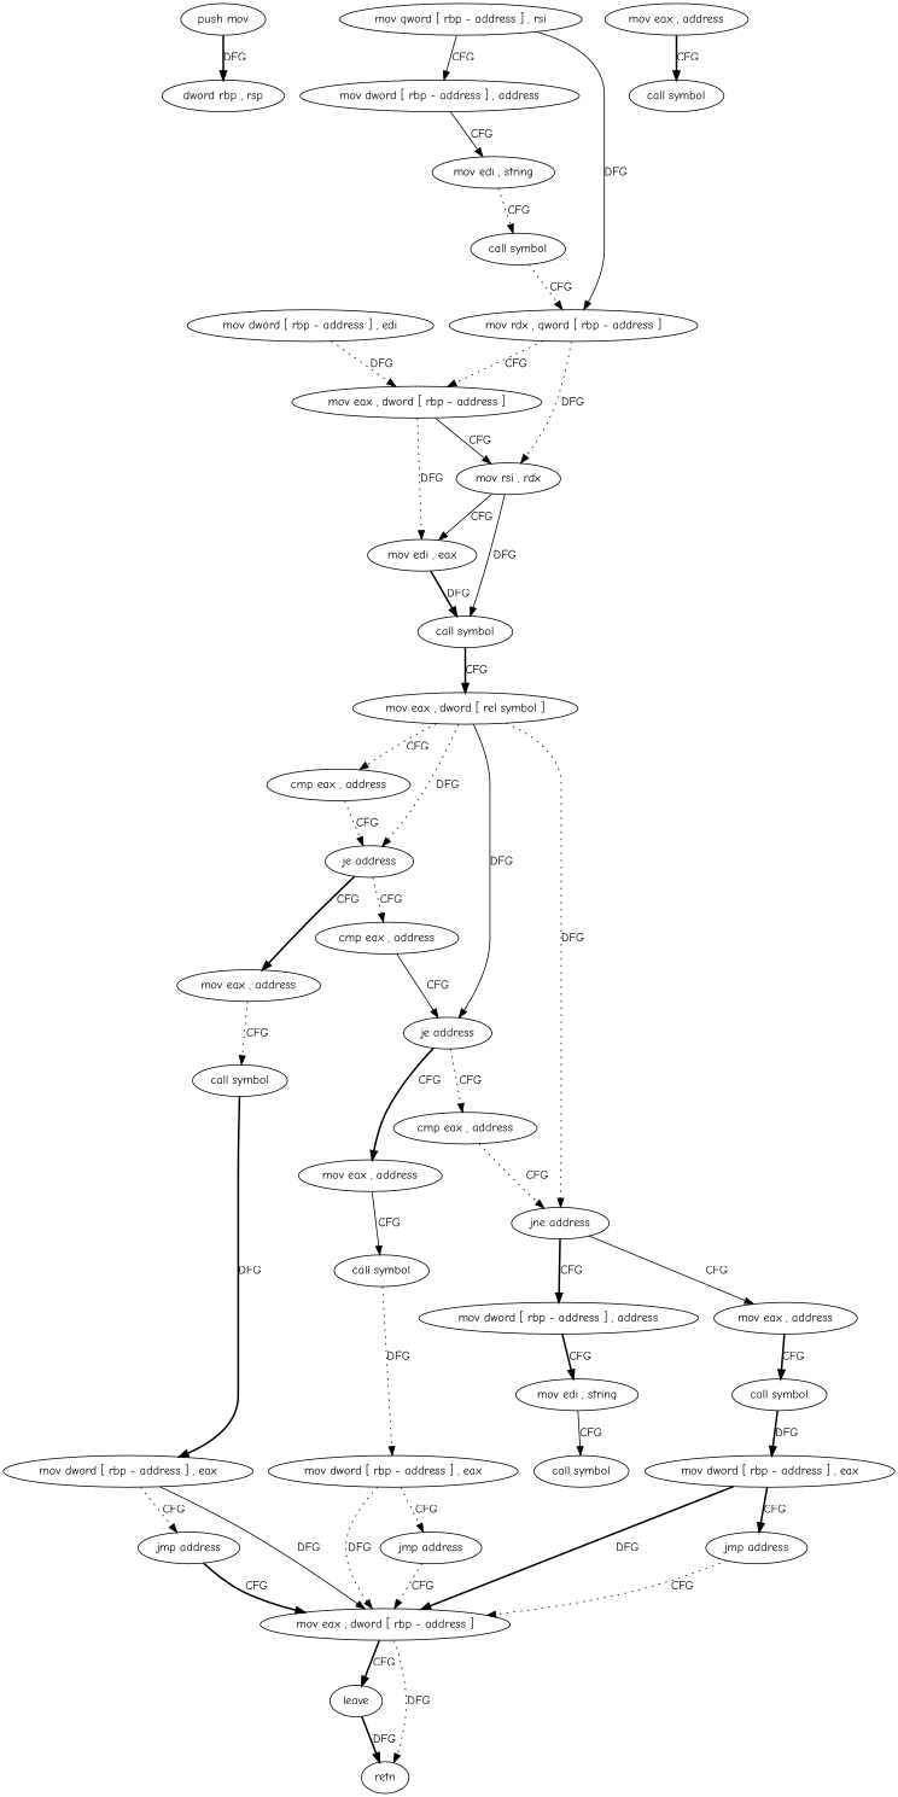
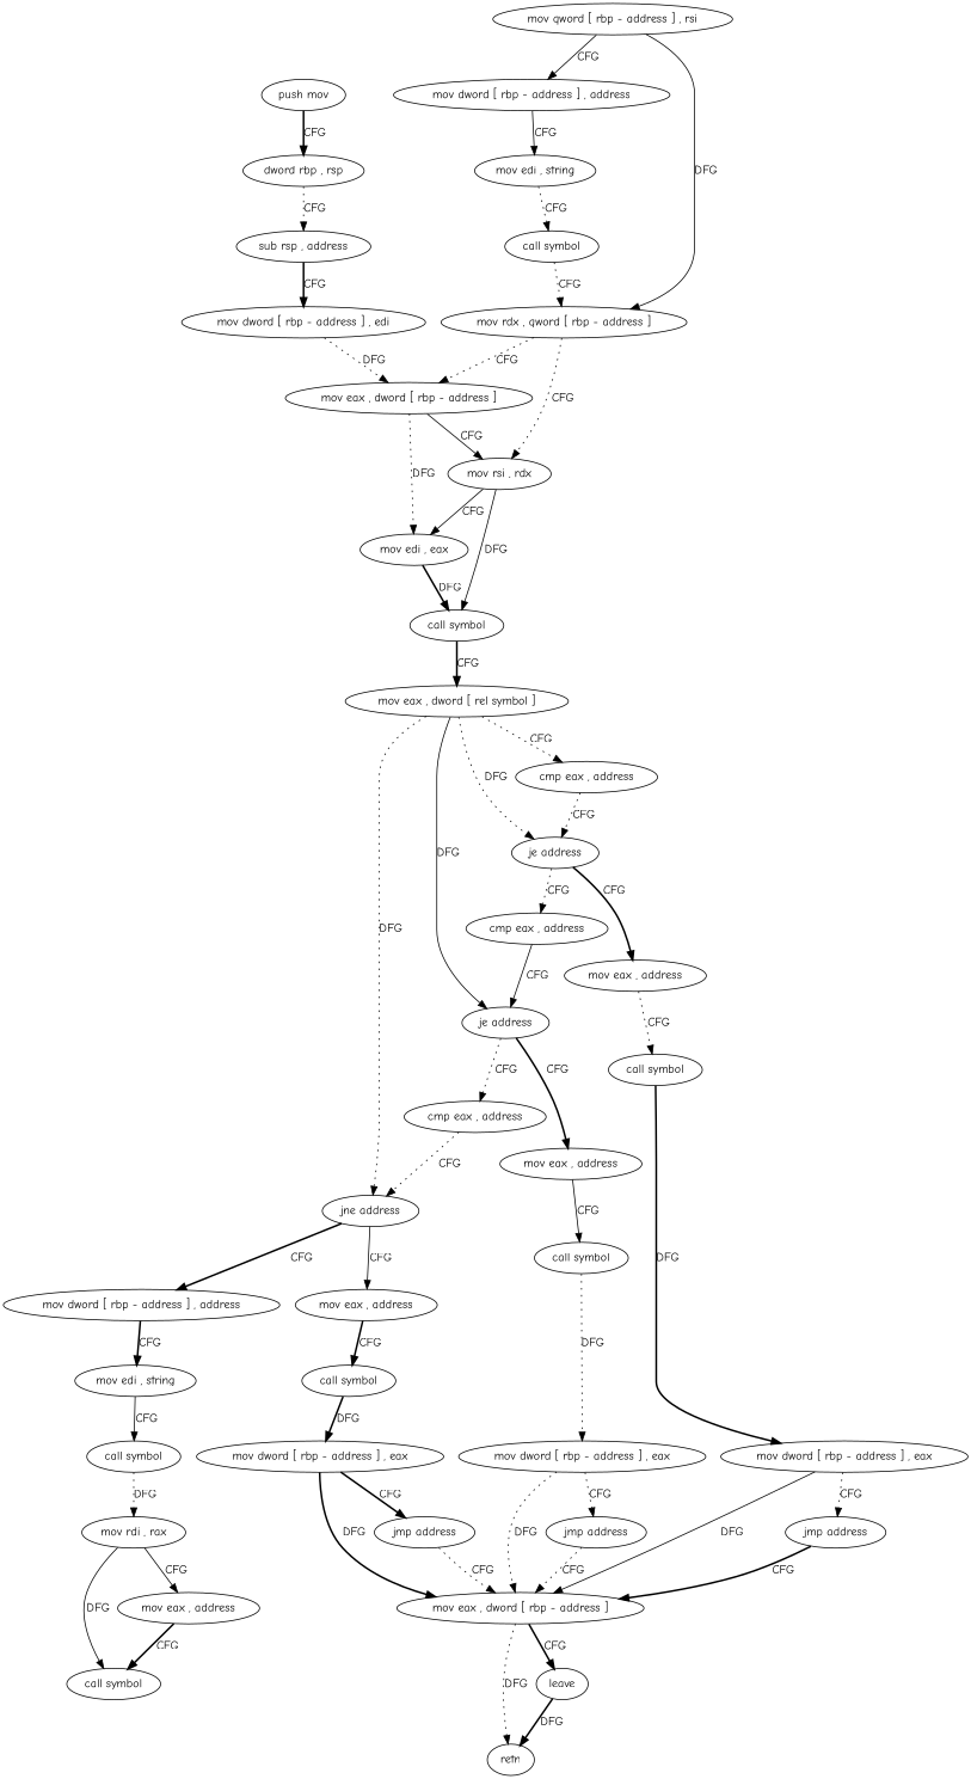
  digraph {
    fontname="Comic Neue"
    node [fontname="Comic Neue"]
    edge [fontname="Comic Neue" style=dotted]
    n1 [label="push mov"]
    n2 [label="dword rbp , rsp"]
+   n3 [label="sub rsp , address"]
    n4 [label="mov dword [ rbp - address ] , edi"]
    n5 [label="mov eax , dword [ rbp - address ]"]
    n6 [label="mov qword [ rbp - address ] , rsi"]
    n7 [label="mov dword [ rbp - address ] , address"]
    n8 [label="mov rdx , qword [ rbp - address ]"]
    n9 [label="mov rsi , rdx"]
    n10 [label="mov edi , eax"]
    n11 [label="mov edi , string"]
    n12 [label="call symbol"]
    n13 [label="call symbol"]
    n14 [label="mov eax , dword [ rel symbol ]"]
    n15 [label="cmp eax , address"]
    n16 [label="je address"]
    n17 [label="je address"]
    n18 [label="jne address"]
    n19 [label="mov eax , address"]
    n20 [label="cmp eax , address"]
    n21 [label="mov eax , address"]
    n22 [label="cmp eax , address"]
    n23 [label="mov dword [ rbp - address ] , address"]
    n24 [label="mov eax , address"]
    n25 [label="call symbol"]
    n26 [label="mov dword [ rbp - address ] , eax"]
    n27 [label="jmp address"]
    n28 [label="mov eax , dword [ rbp - address ]"]
    n29 [label=leave]
    n30 [label=retn]
    n31 [label="call symbol"]
    n32 [label="mov dword [ rbp - address ] , eax"]
    n33 [label="jmp address"]
    n34 [label="mov edi , string"]
    n35 [label="call symbol"]
    n36 [label="call symbol"]
    n37 [label="mov dword [ rbp - address ] , eax"]
+   n38 [label="mov rdi , rax"]
    n39 [label="mov eax , address"]
    n40 [label="call symbol"]
    n41 [label="jmp address"]
-   n1 -> n2 [label=DFG style=bold]
+   n1 -> n2 [label=CFG style=bold]
+   n2 -> n3 [label=CFG]
+   n3 -> n4 [label=CFG style=bold]
    n4 -> n5 [label=DFG]
    n5 -> n9 [label=CFG style=solid]
    n5 -> n10 [label=DFG]
    n6 -> n7 [label=CFG style=solid]
    n6 -> n8 [label=DFG style=solid]
    n7 -> n11 [label=CFG style=solid]
    n8 -> n5 [label=CFG]
-   n8 -> n9 [label=DFG]
+   n8 -> n9 [label=CFG]
    n9 -> n10 [label=CFG style=solid]
    n9 -> n13 [label=DFG style=solid]
    n10 -> n13 [label=DFG style=bold]
    n11 -> n12 [label=CFG]
    n12 -> n8 [label=CFG]
    n13 -> n14 [label=CFG style=bold]
    n14 -> n15 [label=CFG]
    n14 -> n16 [label=DFG]
    n14 -> n17 [label=DFG style=solid]
    n14 -> n18 [label=DFG]
    n15 -> n16 [label=CFG]
    n16 -> n19 [label=CFG style=bold]
    n16 -> n20 [label=CFG]
    n17 -> n21 [label=CFG style=bold]
    n17 -> n22 [label=CFG]
    n18 -> n23 [label=CFG style=bold]
    n18 -> n24 [label=CFG style=solid]
    n19 -> n25 [label=CFG]
    n20 -> n17 [label=CFG style=solid]
    n21 -> n31 [label=CFG style=solid]
    n22 -> n18 [label=CFG]
    n23 -> n34 [label=CFG style=bold]
    n24 -> n35 [label=CFG style=bold]
    n25 -> n26 [label=DFG style=bold]
    n26 -> n27 [label=CFG]
    n26 -> n28 [label=DFG style=solid]
    n27 -> n28 [label=CFG style=bold]
    n28 -> n29 [label=CFG style=bold]
    n28 -> n30 [label=DFG]
    n29 -> n30 [label=DFG style=bold]
    n31 -> n32 [label=DFG]
    n32 -> n28 [label=DFG]
    n32 -> n33 [label=CFG]
    n33 -> n28 [label=CFG]
    n34 -> n36 [label=CFG style=solid]
    n35 -> n37 [label=DFG style=bold]
+   n36 -> n38 [label=DFG]
    n37 -> n28 [label=DFG style=bold]
    n37 -> n41 [label=CFG style=bold]
+   n38 -> n39 [label=CFG style=solid]
+   n38 -> n40 [label=DFG style=solid]
    n39 -> n40 [label=CFG style=bold]
    n41 -> n28 [label=CFG]
  }
